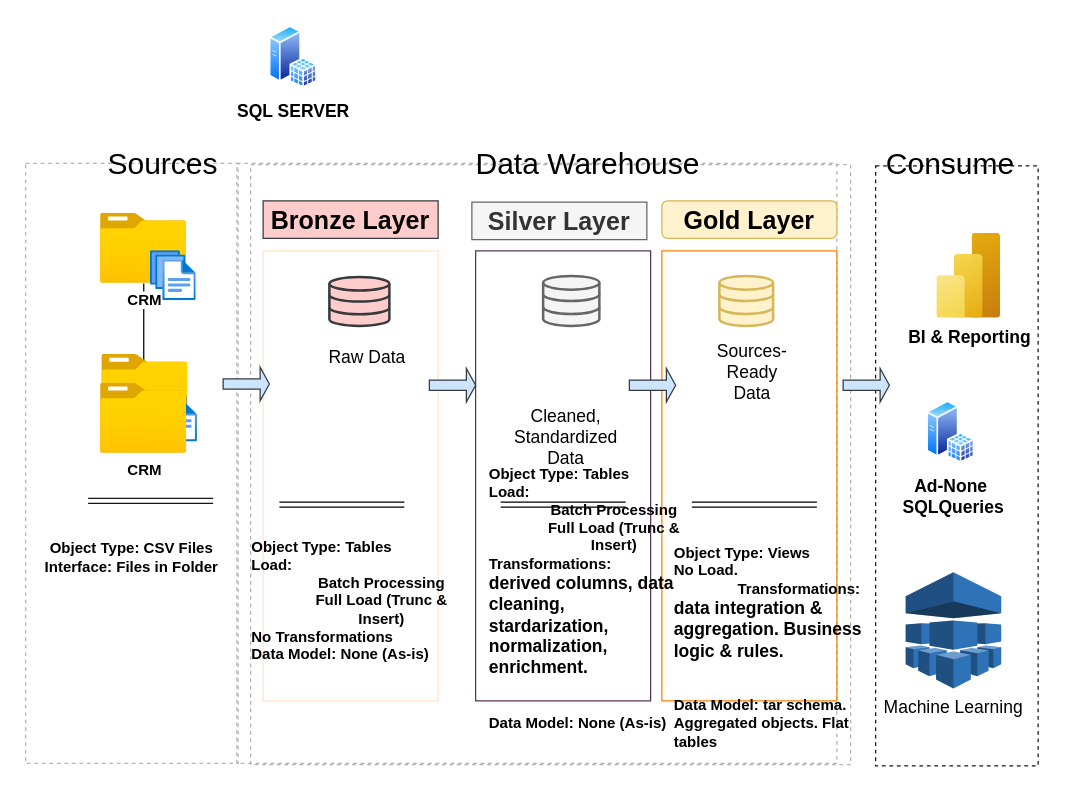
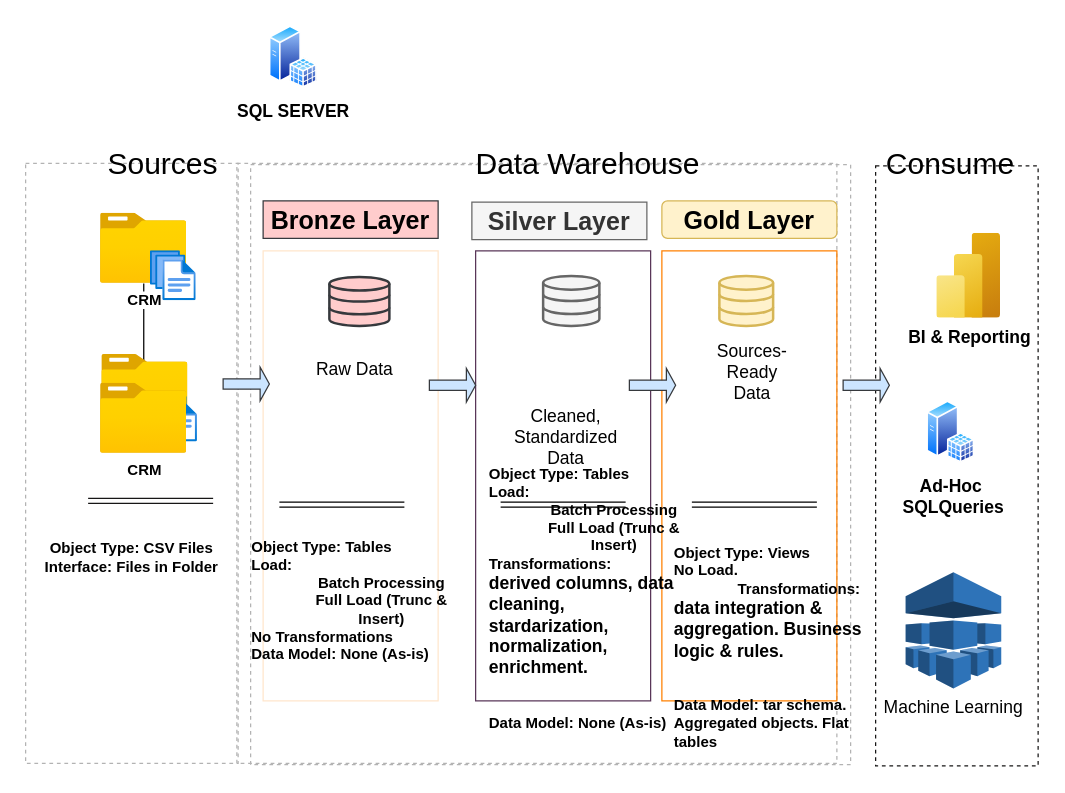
  <mxCell id="0" />
  <mxCell id="1" parent="0" />
  <mxCell id="2" value="" style="rounded=0;whiteSpace=wrap;html=1;align=center;imageVerticalAlign=top;fillColor=none;strokeColor=#B3B3B3;dashed=1;" parent="1" vertex="1"><mxGeometry x="189" y="130" width="480" height="480" as="geometry" /></mxCell>
  <mxCell id="3" value="" style="rounded=0;whiteSpace=wrap;html=1;align=center;imageVerticalAlign=top;fillColor=none;strokeColor=#B3B3B3;dashed=1;" parent="1" vertex="1"><mxGeometry y="130" width="170" height="480" as="geometry" x="20" /></mxCell>
  <mxCell id="4" value="Sources" style="rounded=0;whiteSpace=wrap;html=1;fontSize=24;strokeColor=none;fillColor=#cce5ff;" parent="1" vertex="1"><mxGeometry x="90" y="130" width="80" as="geometry" /></mxCell>
  <mxCell id="5" value="" style="rounded=0;whiteSpace=wrap;html=1;align=center;imageVerticalAlign=top;fillColor=none;strokeColor=#B3B3B3;dashed=1;" parent="1" vertex="1"><mxGeometry x="200" y="131" width="480" height="480" as="geometry" /></mxCell>
  <mxCell id="6" value="Data Warehouse" style="rounded=0;whiteSpace=wrap;html=1;fontSize=24;strokeColor=none;" parent="1" vertex="1"><mxGeometry x="350" y="130" width="240" as="geometry" /></mxCell>
  <mxCell id="7" value="" style="rounded=0;whiteSpace=wrap;html=1;align=center;imageVerticalAlign=top;fillColor=none;strokeColor=light-dark(#171616, #ededed);dashed=1;" parent="1" vertex="1"><mxGeometry x="700" y="132" width="130" height="480" as="geometry" /></mxCell>
  <mxCell id="8" value="Consume" style="rounded=0;whiteSpace=wrap;html=1;fontSize=24;strokeColor=none;" parent="1" vertex="1"><mxGeometry x="720" y="130" width="80" as="geometry" /></mxCell>
  <mxCell id="9" value="Bronze Layer" style="rounded=0;whiteSpace=wrap;html=1;fillColor=#ffcccc;strokeColor=#36393d;fontSize=20;fontStyle=1" parent="1" vertex="1"><mxGeometry x="210" y="160" width="140" height="30" as="geometry" /></mxCell>
  <mxCell id="10" value="" style="rounded=0;whiteSpace=wrap;html=1;fillColor=none;strokeColor=#FFE6CC;fontSize=20;" parent="1" vertex="1"><mxGeometry x="210" y="200" width="140" height="360" as="geometry" /></mxCell>
  <mxCell id="11" value="Silver Layer" style="rounded=0;whiteSpace=wrap;html=1;fillColor=#f5f5f5;strokeColor=#666666;fontSize=20;fontStyle=1;fontColor=#333333;" parent="1" vertex="1"><mxGeometry x="377" y="161" width="140" height="30" as="geometry" /></mxCell>
  <mxCell id="12" value="" style="rounded=0;whiteSpace=wrap;html=1;fillColor=none;strokeColor=light-dark(#593658, #ededed);fontSize=20;" parent="1" vertex="1"><mxGeometry x="380" y="200" width="140" height="360" as="geometry" /></mxCell>
  <mxCell id="13" value="Gold Layer" style="whiteSpace=wrap;html=1;fillColor=#fff2cc;strokeColor=#d6b656;fontSize=20;fontStyle=1;rounded=1;" parent="1" vertex="1"><mxGeometry x="529" y="160" width="140" height="30" as="geometry" /></mxCell>
  <mxCell id="14" value="" style="rounded=0;whiteSpace=wrap;html=1;fillColor=none;strokeColor=light-dark(#FF8000,#EDEDED);fontSize=20;" parent="1" vertex="1"><mxGeometry x="529" y="200" width="140" height="360" as="geometry" /></mxCell>
  <mxCell id="15" value="" style="edgeStyle=orthogonalEdgeStyle;rounded=0;orthogonalLoop=1;jettySize=auto;html=1;" edge="1" parent="1" source="16" target="42"><mxGeometry relative="1" as="geometry" /></mxCell>
  <mxCell id="16" value="&lt;b&gt;CRM&lt;/b&gt;" style="image;aspect=fixed;html=1;points=[];align=center;fontSize=12;image=img/lib/azure2/general/Folder_Blank.svg;" parent="1" vertex="1"><mxGeometry x="80" y="170" width="69" height="56.0" as="geometry" /></mxCell>
  <mxCell id="17" value="" style="image;aspect=fixed;html=1;points=[];align=center;fontSize=12;image=img/lib/azure2/general/Files.svg;" parent="1" vertex="1"><mxGeometry x="120" y="200" width="36.57" height="40" as="geometry" /></mxCell>
  <mxCell id="18" value="&lt;b&gt;ERP&lt;/b&gt;" style="image;aspect=fixed;html=1;points=[];align=center;fontSize=12;image=img/lib/azure2/general/Folder_Blank.svg;" parent="1" vertex="1"><mxGeometry x="81" y="283" width="69" height="56.0" as="geometry" /></mxCell>
  <mxCell id="19" value="" style="image;aspect=fixed;html=1;points=[];align=center;fontSize=12;image=img/lib/azure2/general/Files.svg;" parent="1" vertex="1"><mxGeometry x="121" y="313" width="36.57" height="40" as="geometry" /></mxCell>
  <mxCell id="20" value="&lt;b&gt;&lt;font&gt;Object Type: CSV Files&lt;br&gt;Interface: Files in Folder&lt;/font&gt;&lt;/b&gt;" style="text;html=1;align=center;verticalAlign=middle;whiteSpace=wrap;rounded=0;" parent="1" vertex="1"><mxGeometry x="30" y="410" width="150" height="70" as="geometry" /></mxCell>
  <mxCell id="21" value="" style="html=1;verticalLabelPosition=bottom;align=center;labelBackgroundColor=#ffffff;verticalAlign=top;strokeWidth=2;strokeColor=#666666;shadow=0;dashed=0;shape=mxgraph.ios7.icons.data;fillColor=#f5f5f5;fontColor=#333333;" parent="1" vertex="1"><mxGeometry x="434" y="220" width="45" height="40" as="geometry" /></mxCell>
  <mxCell id="22" value="" style="html=1;verticalLabelPosition=bottom;align=center;labelBackgroundColor=#ffffff;verticalAlign=top;strokeWidth=2;strokeColor=#36393d;shadow=0;dashed=0;shape=mxgraph.ios7.icons.data;fillColor=#ffcccc;" parent="1" vertex="1"><mxGeometry x="263" y="220.9" width="48" height="39.1" as="geometry" /></mxCell>
  <mxCell id="23" value="" style="html=1;verticalLabelPosition=bottom;align=center;labelBackgroundColor=#ffffff;verticalAlign=top;strokeWidth=2;strokeColor=#d6b656;shadow=0;dashed=0;shape=mxgraph.ios7.icons.data;fillColor=#fff2cc;" parent="1" vertex="1"><mxGeometry x="575" y="220" width="43" height="40" as="geometry" /></mxCell>
  <mxCell id="24" value="" style="shape=singleArrow;whiteSpace=wrap;html=1;fillColor=#cce5ff;strokeColor=#36393d;" parent="1" vertex="1"><mxGeometry x="178" y="293" width="37" height="27" as="geometry" /></mxCell>
  <mxCell id="25" value="" style="shape=singleArrow;whiteSpace=wrap;html=1;fillColor=#cce5ff;strokeColor=#36393d;" parent="1" vertex="1"><mxGeometry x="343" y="294" width="37" height="27" as="geometry" /></mxCell>
  <mxCell id="26" value="" style="shape=singleArrow;whiteSpace=wrap;html=1;fillColor=#cce5ff;strokeColor=#36393d;" parent="1" vertex="1"><mxGeometry x="503" y="294" width="37" height="27" as="geometry" /></mxCell>
  <mxCell id="27" value="" style="shape=singleArrow;whiteSpace=wrap;html=1;fillColor=#cce5ff;strokeColor=#36393d;" parent="1" vertex="1"><mxGeometry x="674" y="294" width="37" height="27" as="geometry" /></mxCell>
- <mxCell id="28" value="&lt;font style=&quot;font-size: 14px;&quot;&gt;Raw Data&lt;/font&gt;" style="text;html=1;align=center;verticalAlign=middle;whiteSpace=wrap;rounded=0;" parent="1" vertex="1"><mxGeometry x="257" y="270" width="73" height="30" as="geometry" /></mxCell>
+ <mxCell id="28" value="&lt;font style=&quot;font-size: 14px;&quot;&gt;Raw Data&lt;/font&gt;" style="text;html=1;align=center;verticalAlign=middle;whiteSpace=wrap;rounded=0;" parent="1" vertex="1"><mxGeometry x="247" y="280" width="73" height="30" as="geometry" /></mxCell>
  <mxCell id="29" value="&lt;font style=&quot;font-size: 14px;&quot;&gt;Cleaned, Standardized Data&lt;/font&gt;" style="text;html=1;align=center;verticalAlign=middle;whiteSpace=wrap;rounded=0;" parent="1" vertex="1"><mxGeometry x="416" y="334" width="73" height="30" as="geometry" /></mxCell>
  <mxCell id="30" value="&lt;font style=&quot;font-size: 14px;&quot;&gt;Sources-Ready Data&lt;/font&gt;" style="text;html=1;align=center;verticalAlign=middle;whiteSpace=wrap;rounded=0;" parent="1" vertex="1"><mxGeometry x="565" y="282" width="73" height="30" as="geometry" /></mxCell>
  <mxCell id="31" value="" style="shape=link;html=1;rounded=0;strokeColor=light-dark(#171616, #ededed);" parent="1" edge="1"><mxGeometry width="100" relative="1" as="geometry"><mxPoint x="70" y="400" as="sourcePoint" /><mxPoint x="170" y="400" as="targetPoint" /></mxGeometry></mxCell>
  <mxCell id="32" value="" style="shape=link;html=1;rounded=0;" parent="1" edge="1"><mxGeometry width="100" relative="1" as="geometry"><mxPoint x="223" y="403" as="sourcePoint" /><mxPoint x="323" y="403" as="targetPoint" /></mxGeometry></mxCell>
  <mxCell id="33" value="" style="shape=link;html=1;rounded=0;" parent="1" edge="1"><mxGeometry width="100" relative="1" as="geometry"><mxPoint x="400" y="403" as="sourcePoint" /><mxPoint x="500" y="403" as="targetPoint" /></mxGeometry></mxCell>
  <mxCell id="34" value="" style="shape=link;html=1;rounded=0;" parent="1" edge="1"><mxGeometry width="100" relative="1" as="geometry"><mxPoint x="553" y="403" as="sourcePoint" /><mxPoint x="653" y="403" as="targetPoint" /></mxGeometry></mxCell>
  <mxCell id="35" value="&lt;div style=&quot;text-align: left;&quot;&gt;&lt;b style=&quot;background-color: transparent; color: light-dark(rgb(0, 0, 0), rgb(255, 255, 255));&quot;&gt;Object Type: Tables&lt;/b&gt;&lt;/div&gt;&lt;font style=&quot;&quot;&gt;&lt;div style=&quot;text-align: left;&quot;&gt;&lt;b&gt;Load:&lt;/b&gt;&lt;/div&gt;&lt;/font&gt;&lt;blockquote style=&quot;margin: 0 0 0 40px; border: none; padding: 0px;&quot;&gt;&lt;b style=&quot;background-color: transparent; color: light-dark(rgb(0, 0, 0), rgb(255, 255, 255)); text-align: left;&quot;&gt;Batch Processing&lt;/b&gt;&lt;br&gt;&lt;b style=&quot;background-color: transparent; color: light-dark(rgb(0, 0, 0), rgb(255, 255, 255));&quot;&gt;Full Load (Trunc &amp;amp; Insert)&lt;/b&gt;&lt;/blockquote&gt;&lt;div&gt;&lt;div style=&quot;background-color: transparent; color: light-dark(rgb(0, 0, 0), rgb(255, 255, 255));&quot;&gt;&lt;div style=&quot;text-align: left;&quot;&gt;&lt;b style=&quot;background-color: transparent; color: light-dark(rgb(0, 0, 0), rgb(255, 255, 255));&quot;&gt;No Transformations&lt;/b&gt;&lt;/div&gt;&lt;b&gt;&lt;div style=&quot;text-align: left;&quot;&gt;&lt;b style=&quot;background-color: transparent; color: light-dark(rgb(0, 0, 0), rgb(255, 255, 255));&quot;&gt;Data Model: None (As-is)&lt;/b&gt;&lt;/div&gt;&lt;/b&gt;&lt;/div&gt;&lt;/div&gt;" style="text;html=1;align=center;verticalAlign=middle;whiteSpace=wrap;rounded=0;" parent="1" vertex="1"><mxGeometry x="200" y="420" width="170" height="120" as="geometry" /></mxCell>
  <mxCell id="36" value="&lt;div style=&quot;text-align: left;&quot;&gt;&lt;b style=&quot;background-color: transparent; color: light-dark(rgb(0, 0, 0), rgb(255, 255, 255));&quot;&gt;Object Type: Tables&lt;/b&gt;&lt;/div&gt;&lt;font style=&quot;&quot;&gt;&lt;div style=&quot;text-align: left;&quot;&gt;&lt;b&gt;Load:&lt;/b&gt;&lt;/div&gt;&lt;/font&gt;&lt;blockquote style=&quot;margin: 0 0 0 40px; border: none; padding: 0px;&quot;&gt;&lt;b style=&quot;background-color: transparent; color: light-dark(rgb(0, 0, 0), rgb(255, 255, 255)); text-align: left;&quot;&gt;Batch Processing&lt;/b&gt;&lt;br&gt;&lt;b style=&quot;background-color: transparent; color: light-dark(rgb(0, 0, 0), rgb(255, 255, 255));&quot;&gt;Full Load (Trunc &amp;amp; Insert)&lt;/b&gt;&lt;/blockquote&gt;&lt;div&gt;&lt;div style=&quot;background-color: transparent;&quot;&gt;&lt;div style=&quot;text-align: left;&quot;&gt;&lt;span style=&quot;background-color: transparent;&quot;&gt;&lt;b style=&quot;color: light-dark(rgb(0, 0, 0), rgb(255, 255, 255));&quot;&gt;Transformations:&lt;/b&gt;&lt;br&gt;&lt;font style=&quot;font-size: 14px;&quot;&gt;&lt;b&gt;derived columns, data cleaning, stardarization, normalization, enrichment.&lt;/b&gt;&lt;br&gt;&lt;/font&gt;&lt;br&gt;&lt;br&gt;&lt;/span&gt;&lt;/div&gt;&lt;b style=&quot;color: light-dark(rgb(0, 0, 0), rgb(255, 255, 255));&quot;&gt;&lt;div style=&quot;text-align: left;&quot;&gt;&lt;b style=&quot;background-color: transparent; color: light-dark(rgb(0, 0, 0), rgb(255, 255, 255));&quot;&gt;Data Model: None (As-is)&lt;/b&gt;&lt;/div&gt;&lt;/b&gt;&lt;/div&gt;&lt;/div&gt;" style="text;html=1;align=center;verticalAlign=middle;whiteSpace=wrap;rounded=0;" parent="1" vertex="1"><mxGeometry x="390" y="418" width="162" height="120" as="geometry" /></mxCell>
  <mxCell id="37" value="&lt;div style=&quot;text-align: left;&quot;&gt;&lt;b style=&quot;background-color: transparent; color: light-dark(rgb(0, 0, 0), rgb(255, 255, 255));&quot;&gt;Object Type: Views&lt;/b&gt;&lt;/div&gt;&lt;font style=&quot;&quot;&gt;&lt;div style=&quot;text-align: left;&quot;&gt;&lt;b&gt;No Load.&lt;/b&gt;&lt;/div&gt;&lt;/font&gt;&lt;blockquote style=&quot;margin: 0 0 0 40px; border: none; padding: 0px;&quot;&gt;&lt;b style=&quot;background-color: transparent; text-align: left; color: light-dark(rgb(0, 0, 0), rgb(255, 255, 255));&quot;&gt;Transformations:&lt;/b&gt;&lt;/blockquote&gt;&lt;div&gt;&lt;div style=&quot;background-color: transparent;&quot;&gt;&lt;div style=&quot;text-align: left;&quot;&gt;&lt;span style=&quot;background-color: transparent;&quot;&gt;&lt;font style=&quot;&quot;&gt;&lt;span style=&quot;font-size: 14px;&quot;&gt;&lt;b&gt;data integration &amp;amp; aggregation. Business logic &amp;amp; rules.&lt;/b&gt;&lt;/span&gt;&lt;br&gt;&lt;/font&gt;&lt;br&gt;&lt;br&gt;&lt;/span&gt;&lt;/div&gt;&lt;div style=&quot;text-align: left;&quot;&gt;&lt;b style=&quot;color: light-dark(rgb(0, 0, 0), rgb(255, 255, 255)); font-weight: bold; background-color: transparent;&quot;&gt;Data Model:&amp;nbsp;&lt;/b&gt;&lt;span style=&quot;background-color: transparent; text-align: center;&quot;&gt;&lt;b&gt;tar schema. Aggregated objects. Flat tables&lt;/b&gt;&lt;/span&gt;&lt;/div&gt;&lt;/div&gt;&lt;/div&gt;" style="text;html=1;align=center;verticalAlign=middle;whiteSpace=wrap;rounded=0;" parent="1" vertex="1"><mxGeometry x="538" y="457" width="162" height="120" as="geometry" /></mxCell>
  <mxCell id="38" value="&lt;b&gt;&lt;font style=&quot;font-size: 14px;&quot;&gt;BI &amp;amp; Reporting&lt;/font&gt;&lt;/b&gt;" style="image;aspect=fixed;html=1;points=[];align=center;fontSize=12;image=img/lib/azure2/analytics/Power_BI_Embedded.svg;" parent="1" vertex="1"><mxGeometry x="749" y="186" width="51" height="68" as="geometry" /></mxCell>
- <mxCell id="39" value="&lt;font style=&quot;font-size: 14px;&quot;&gt;&lt;b&gt;Ad-None&lt;br&gt;&amp;nbsp;SQLQueries&lt;/b&gt;&lt;/font&gt;" style="image;aspect=fixed;perimeter=ellipsePerimeter;html=1;align=center;shadow=0;dashed=0;spacingTop=3;image=img/lib/active_directory/sql_server.svg;" parent="1" vertex="1"><mxGeometry x="741" y="320" width="38.5" height="50" as="geometry" /></mxCell>
+ <mxCell id="39" value="&lt;font style=&quot;font-size: 14px;&quot;&gt;&lt;b&gt;Ad-Hoc&lt;br&gt;&amp;nbsp;SQLQueries&lt;/b&gt;&lt;/font&gt;" style="image;aspect=fixed;perimeter=ellipsePerimeter;html=1;align=center;shadow=0;dashed=0;spacingTop=3;image=img/lib/active_directory/sql_server.svg;" parent="1" vertex="1"><mxGeometry x="741" y="320" width="38.5" height="50" as="geometry" /></mxCell>
  <mxCell id="40" value="&lt;font style=&quot;font-size: 14px;&quot;&gt;Machine Learning&lt;/font&gt;" style="outlineConnect=0;dashed=0;verticalLabelPosition=bottom;verticalAlign=top;align=center;html=1;shape=mxgraph.aws3.machine_learning;fillColor=#2E73B8;gradientColor=none;" parent="1" vertex="1"><mxGeometry x="724" y="457" width="76.5" height="93" as="geometry" /></mxCell>
  <mxCell id="41" value="&lt;span style=&quot;font-size: 14px;&quot;&gt;&lt;b&gt;SQL SERVER&lt;/b&gt;&lt;/span&gt;" style="image;aspect=fixed;perimeter=ellipsePerimeter;html=1;align=center;shadow=0;dashed=0;spacingTop=3;image=img/lib/active_directory/sql_server.svg;" parent="1" vertex="1"><mxGeometry x="215" y="20" width="38.5" height="50" as="geometry" /></mxCell>
  <mxCell id="42" value="&lt;b&gt;CRM&lt;/b&gt;" style="image;aspect=fixed;html=1;points=[];align=center;fontSize=12;image=img/lib/azure2/general/Folder_Blank.svg;" vertex="1" parent="1"><mxGeometry x="80" y="306" width="69" height="56.0" as="geometry" /></mxCell>
